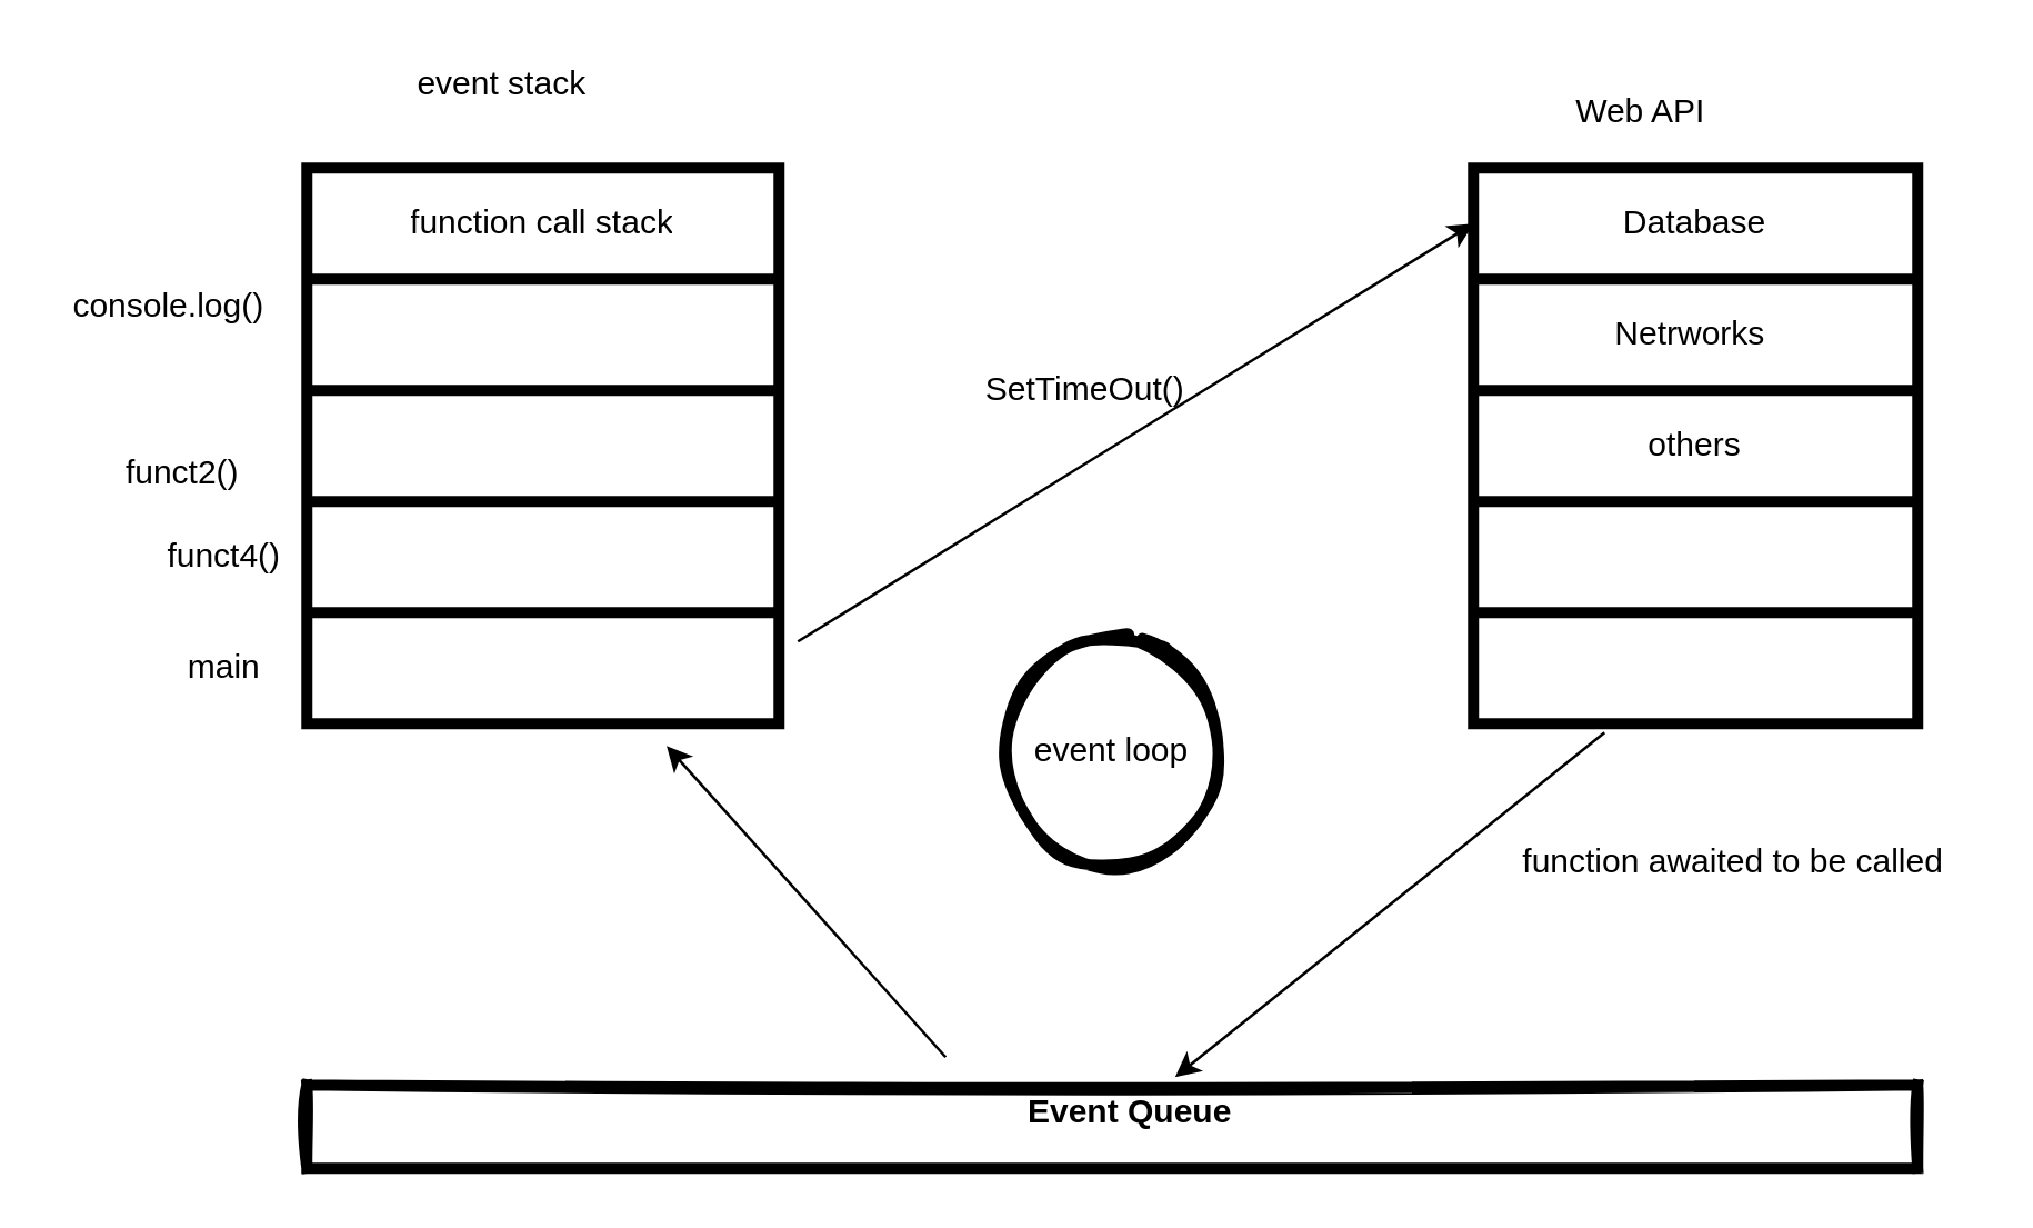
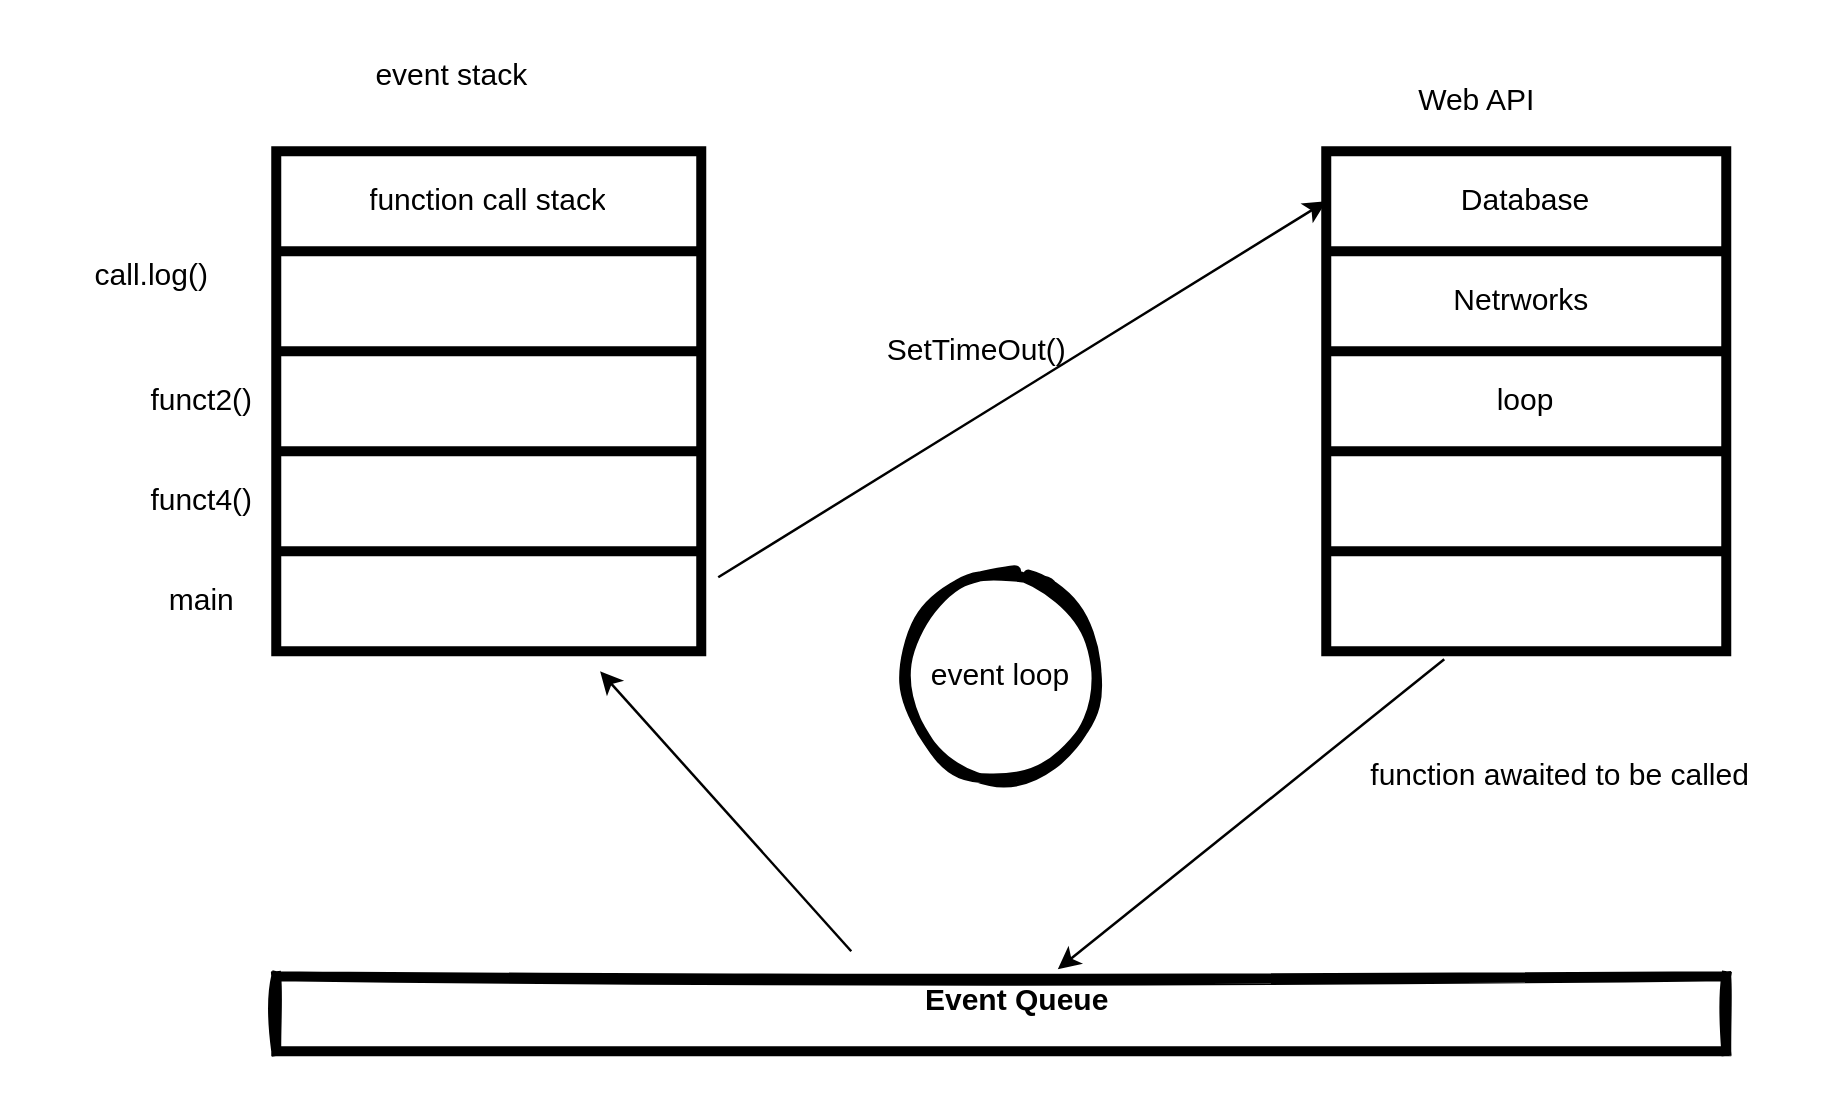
  <mxCell id="0" />
  <mxCell id="1" parent="0" />
  <mxCell id="2" value="" style="shape=table;startSize=0;container=1;collapsible=0;childLayout=tableLayout;strokeWidth=4;" parent="1" vertex="1"><mxGeometry x="530" y="60" width="160" height="200" as="geometry" /></mxCell>
  <mxCell id="3" value="" style="shape=partialRectangle;collapsible=0;dropTarget=0;pointerEvents=0;fillColor=none;top=0;left=0;bottom=0;right=0;points=[[0,0.5],[1,0.5]];portConstraint=eastwest;strokeWidth=4;" parent="2" vertex="1"><mxGeometry width="160" height="40" as="geometry" /></mxCell>
  <mxCell id="4" value="Database" style="shape=partialRectangle;html=1;whiteSpace=wrap;connectable=0;overflow=hidden;fillColor=none;top=0;left=0;bottom=0;right=0;pointerEvents=1;strokeWidth=4;" parent="3" vertex="1"><mxGeometry width="160" height="40" as="geometry"><mxRectangle width="160" height="40" as="alternateBounds" /></mxGeometry></mxCell>
  <mxCell id="5" value="" style="shape=partialRectangle;collapsible=0;dropTarget=0;pointerEvents=0;fillColor=none;top=0;left=0;bottom=0;right=0;points=[[0,0.5],[1,0.5]];portConstraint=eastwest;strokeWidth=4;" parent="2" vertex="1"><mxGeometry y="40" width="160" height="40" as="geometry" /></mxCell>
  <mxCell id="6" value="Netrworks&amp;nbsp;" style="shape=partialRectangle;html=1;whiteSpace=wrap;connectable=0;overflow=hidden;fillColor=none;top=0;left=0;bottom=0;right=0;pointerEvents=1;strokeWidth=4;" parent="5" vertex="1"><mxGeometry width="160" height="40" as="geometry"><mxRectangle width="160" height="40" as="alternateBounds" /></mxGeometry></mxCell>
  <mxCell id="7" value="" style="shape=partialRectangle;collapsible=0;dropTarget=0;pointerEvents=0;fillColor=none;top=0;left=0;bottom=0;right=0;points=[[0,0.5],[1,0.5]];portConstraint=eastwest;strokeWidth=4;" parent="2" vertex="1"><mxGeometry y="80" width="160" height="40" as="geometry" /></mxCell>
- <mxCell id="8" value="others" style="shape=partialRectangle;html=1;whiteSpace=wrap;connectable=0;overflow=hidden;fillColor=none;top=0;left=0;bottom=0;right=0;pointerEvents=1;strokeWidth=4;" parent="7" vertex="1"><mxGeometry width="160" height="40" as="geometry"><mxRectangle width="160" height="40" as="alternateBounds" /></mxGeometry></mxCell>
+ <mxCell id="8" value="loop" style="shape=partialRectangle;html=1;whiteSpace=wrap;connectable=0;overflow=hidden;fillColor=none;top=0;left=0;bottom=0;right=0;pointerEvents=1;strokeWidth=4;" parent="7" vertex="1"><mxGeometry width="160" height="40" as="geometry"><mxRectangle width="160" height="40" as="alternateBounds" /></mxGeometry></mxCell>
  <mxCell id="9" value="" style="shape=partialRectangle;collapsible=0;dropTarget=0;pointerEvents=0;fillColor=none;top=0;left=0;bottom=0;right=0;points=[[0,0.5],[1,0.5]];portConstraint=eastwest;strokeWidth=4;" parent="2" vertex="1"><mxGeometry y="120" width="160" height="40" as="geometry" /></mxCell>
  <mxCell id="10" value="" style="shape=partialRectangle;html=1;whiteSpace=wrap;connectable=0;overflow=hidden;fillColor=none;top=0;left=0;bottom=0;right=0;pointerEvents=1;strokeWidth=4;" parent="9" vertex="1"><mxGeometry width="160" height="40" as="geometry"><mxRectangle width="160" height="40" as="alternateBounds" /></mxGeometry></mxCell>
  <mxCell id="11" value="" style="shape=partialRectangle;collapsible=0;dropTarget=0;pointerEvents=0;fillColor=none;top=0;left=0;bottom=0;right=0;points=[[0,0.5],[1,0.5]];portConstraint=eastwest;strokeWidth=4;" parent="2" vertex="1"><mxGeometry y="160" width="160" height="40" as="geometry" /></mxCell>
  <mxCell id="12" value="" style="shape=partialRectangle;html=1;whiteSpace=wrap;connectable=0;overflow=hidden;fillColor=none;top=0;left=0;bottom=0;right=0;pointerEvents=1;strokeWidth=4;" parent="11" vertex="1"><mxGeometry width="160" height="40" as="geometry"><mxRectangle width="160" height="40" as="alternateBounds" /></mxGeometry></mxCell>
  <mxCell id="13" value="" style="shape=table;startSize=0;container=1;collapsible=0;childLayout=tableLayout;strokeWidth=4;" parent="1" vertex="1"><mxGeometry x="110" y="60" width="170" height="200" as="geometry" /></mxCell>
  <mxCell id="14" value="" style="shape=partialRectangle;collapsible=0;dropTarget=0;pointerEvents=0;fillColor=none;top=0;left=0;bottom=0;right=0;points=[[0,0.5],[1,0.5]];portConstraint=eastwest;strokeWidth=4;" parent="13" vertex="1"><mxGeometry width="170" height="40" as="geometry" /></mxCell>
  <mxCell id="15" value="function call stack" style="shape=partialRectangle;html=1;whiteSpace=wrap;connectable=0;overflow=hidden;fillColor=none;top=0;left=0;bottom=0;right=0;pointerEvents=1;strokeWidth=4;" parent="14" vertex="1"><mxGeometry width="170" height="40" as="geometry"><mxRectangle width="170" height="40" as="alternateBounds" /></mxGeometry></mxCell>
  <mxCell id="16" value="" style="shape=partialRectangle;collapsible=0;dropTarget=0;pointerEvents=0;fillColor=none;top=0;left=0;bottom=0;right=0;points=[[0,0.5],[1,0.5]];portConstraint=eastwest;strokeWidth=4;" parent="13" vertex="1"><mxGeometry y="40" width="170" height="40" as="geometry" /></mxCell>
  <mxCell id="17" value="" style="shape=partialRectangle;html=1;whiteSpace=wrap;connectable=0;overflow=hidden;fillColor=none;top=0;left=0;bottom=0;right=0;pointerEvents=1;strokeWidth=4;" parent="16" vertex="1"><mxGeometry width="170" height="40" as="geometry"><mxRectangle width="170" height="40" as="alternateBounds" /></mxGeometry></mxCell>
  <mxCell id="18" value="" style="shape=partialRectangle;collapsible=0;dropTarget=0;pointerEvents=0;fillColor=none;top=0;left=0;bottom=0;right=0;points=[[0,0.5],[1,0.5]];portConstraint=eastwest;strokeWidth=4;" parent="13" vertex="1"><mxGeometry y="80" width="170" height="40" as="geometry" /></mxCell>
  <mxCell id="19" value="" style="shape=partialRectangle;html=1;whiteSpace=wrap;connectable=0;overflow=hidden;fillColor=none;top=0;left=0;bottom=0;right=0;pointerEvents=1;strokeWidth=4;" parent="18" vertex="1"><mxGeometry width="170" height="40" as="geometry"><mxRectangle width="170" height="40" as="alternateBounds" /></mxGeometry></mxCell>
  <mxCell id="20" value="" style="shape=partialRectangle;collapsible=0;dropTarget=0;pointerEvents=0;fillColor=none;top=0;left=0;bottom=0;right=0;points=[[0,0.5],[1,0.5]];portConstraint=eastwest;strokeWidth=4;" parent="13" vertex="1"><mxGeometry y="120" width="170" height="40" as="geometry" /></mxCell>
  <mxCell id="21" value="" style="shape=partialRectangle;html=1;whiteSpace=wrap;connectable=0;overflow=hidden;fillColor=none;top=0;left=0;bottom=0;right=0;pointerEvents=1;strokeWidth=4;" parent="20" vertex="1"><mxGeometry width="170" height="40" as="geometry"><mxRectangle width="170" height="40" as="alternateBounds" /></mxGeometry></mxCell>
  <mxCell id="22" value="" style="shape=partialRectangle;collapsible=0;dropTarget=0;pointerEvents=0;fillColor=none;top=0;left=0;bottom=0;right=0;points=[[0,0.5],[1,0.5]];portConstraint=eastwest;strokeWidth=4;" parent="13" vertex="1"><mxGeometry y="160" width="170" height="40" as="geometry" /></mxCell>
  <mxCell id="23" value="" style="shape=partialRectangle;html=1;whiteSpace=wrap;connectable=0;overflow=hidden;fillColor=none;top=0;left=0;bottom=0;right=0;pointerEvents=1;strokeWidth=4;" parent="22" vertex="1"><mxGeometry width="170" height="40" as="geometry"><mxRectangle width="170" height="40" as="alternateBounds" /></mxGeometry></mxCell>
  <mxCell id="24" value="" style="shape=table;startSize=0;container=1;collapsible=0;childLayout=tableLayout;strokeWidth=4;sketch=1;fontStyle=1;whiteSpace=wrap;" parent="1" vertex="1"><mxGeometry x="110" y="390" width="580" height="30" as="geometry" /></mxCell>
  <mxCell id="25" value="" style="shape=partialRectangle;collapsible=0;dropTarget=0;pointerEvents=0;fillColor=none;top=0;left=0;bottom=0;right=0;points=[[0,0.5],[1,0.5]];portConstraint=eastwest;strokeWidth=4;" parent="24" vertex="1"><mxGeometry width="580" height="30" as="geometry" /></mxCell>
  <mxCell id="26" value="&amp;nbsp; &amp;nbsp; &amp;nbsp; &amp;nbsp; &amp;nbsp; &amp;nbsp; &amp;nbsp; &amp;nbsp; &amp;nbsp; &amp;nbsp; &amp;nbsp; &amp;nbsp; &amp;nbsp; &amp;nbsp; &amp;nbsp; &amp;nbsp; &amp;nbsp; &amp;nbsp; &amp;nbsp; &amp;nbsp; &amp;nbsp; &amp;nbsp; &amp;nbsp; &amp;nbsp; &amp;nbsp; &amp;nbsp; &amp;nbsp; &amp;nbsp; &amp;nbsp; &amp;nbsp; &amp;nbsp; &amp;nbsp; &amp;nbsp; &amp;nbsp; &amp;nbsp; &amp;nbsp; &amp;nbsp; &amp;nbsp; &amp;nbsp;Event Queue&amp;nbsp; &amp;nbsp; &amp;nbsp; &amp;nbsp; &amp;nbsp; &amp;nbsp; &amp;nbsp; &amp;nbsp; &amp;nbsp; &amp;nbsp; &amp;nbsp; &amp;nbsp; &amp;nbsp; &amp;nbsp; &amp;nbsp; &amp;nbsp; &amp;nbsp; &amp;nbsp; &amp;nbsp; &amp;nbsp; &amp;nbsp; &amp;nbsp; &amp;nbsp; &amp;nbsp; &amp;nbsp; &amp;nbsp; &amp;nbsp; &amp;nbsp; &amp;nbsp; &amp;nbsp; &amp;nbsp; &amp;nbsp; &amp;nbsp; &amp;nbsp; &amp;nbsp; &amp;nbsp; &amp;nbsp; &amp;nbsp; &amp;nbsp; &amp;nbsp;" style="shape=partialRectangle;html=1;whiteSpace=wrap;connectable=0;overflow=hidden;fillColor=none;top=0;left=0;bottom=0;right=0;pointerEvents=1;strokeWidth=4;fontStyle=1" parent="25" vertex="1"><mxGeometry width="580" height="30" as="geometry"><mxRectangle width="580" height="30" as="alternateBounds" /></mxGeometry></mxCell>
  <mxCell id="27" value="&amp;nbsp; &amp;nbsp; &amp;nbsp; &amp;nbsp; &amp;nbsp; &amp;nbsp; &amp;nbsp; &amp;nbsp; &amp;nbsp; &amp;nbsp; &amp;nbsp; &amp;nbsp; &amp;nbsp; &amp;nbsp; &amp;nbsp; &amp;nbsp; &amp;nbsp; &amp;nbsp; &amp;nbsp; &amp;nbsp; &amp;nbsp; &amp;nbsp; &amp;nbsp;function awaited to be called&amp;nbsp;" style="text;html=1;align=center;verticalAlign=middle;resizable=0;points=[];autosize=1;strokeColor=none;fillColor=none;" parent="1" vertex="1"><mxGeometry x="390" y="300" width="320" height="20" as="geometry" /></mxCell>
  <mxCell id="28" value="main" style="text;html=1;align=center;verticalAlign=middle;resizable=0;points=[];autosize=1;strokeColor=none;fillColor=none;" parent="1" vertex="1"><mxGeometry x="60" y="230" width="40" height="20" as="geometry" /></mxCell>
  <mxCell id="29" value="&amp;nbsp; &amp;nbsp; &amp;nbsp; funct4()" style="text;html=1;align=center;verticalAlign=middle;resizable=0;points=[];autosize=1;strokeColor=none;fillColor=none;" parent="1" vertex="1"><mxGeometry x="30" y="190" width="80" height="20" as="geometry" /></mxCell>
- <mxCell id="30" value="funct2()" style="text;html=1;align=center;verticalAlign=middle;resizable=0;points=[];autosize=1;strokeColor=none;fillColor=none;" parent="1" vertex="1"><mxGeometry x="35" y="160" width="60" height="20" as="geometry" /></mxCell>
+ <mxCell id="30" value="funct2()" style="text;html=1;align=center;verticalAlign=middle;resizable=0;points=[];autosize=1;strokeColor=none;fillColor=none;" parent="1" vertex="1"><mxGeometry x="50" y="150" width="60" height="20" as="geometry" /></mxCell>
  <mxCell id="31" style="edgeStyle=none;html=1;startArrow=none;" parent="1" source="32" edge="1"><mxGeometry relative="1" as="geometry"><mxPoint x="20" y="110" as="targetPoint" /><mxPoint x="20" y="110" as="sourcePoint" /></mxGeometry></mxCell>
- <mxCell id="32" value="console.log()" style="text;html=1;align=center;verticalAlign=middle;resizable=0;points=[];autosize=1;strokeColor=none;fillColor=none;" parent="1" vertex="1"><mxGeometry x="20" y="100" width="80" height="20" as="geometry" /></mxCell>
+ <mxCell id="32" value="call.log()" style="text;html=1;align=center;verticalAlign=middle;resizable=0;points=[];autosize=1;strokeColor=none;fillColor=none;" parent="1" vertex="1"><mxGeometry x="20" y="100" width="80" height="20" as="geometry" /></mxCell>
  <mxCell id="33" value="" style="edgeStyle=none;html=1;endArrow=none;" parent="1" target="32" edge="1"><mxGeometry relative="1" as="geometry"><mxPoint x="20" y="110" as="targetPoint" /><mxPoint x="20" y="110" as="sourcePoint" /></mxGeometry></mxCell>
  <mxCell id="34" value="Web API" style="text;html=1;align=center;verticalAlign=middle;resizable=0;points=[];autosize=1;strokeColor=none;fillColor=none;" parent="1" vertex="1"><mxGeometry x="560" y="30" width="60" height="20" as="geometry" /></mxCell>
  <mxCell id="35" value="" style="endArrow=classic;html=1;exitX=1.04;exitY=0.26;exitDx=0;exitDy=0;exitPerimeter=0;entryX=0;entryY=0.5;entryDx=0;entryDy=0;" parent="1" source="22" target="3" edge="1"><mxGeometry width="50" height="50" relative="1" as="geometry"><mxPoint x="360" y="240" as="sourcePoint" /><mxPoint x="410" y="190" as="targetPoint" /></mxGeometry></mxCell>
  <mxCell id="36" value="SetTimeOut()" style="text;html=1;align=center;verticalAlign=middle;resizable=0;points=[];autosize=1;strokeColor=none;fillColor=none;" parent="1" vertex="1"><mxGeometry x="345" y="130" width="90" height="20" as="geometry" /></mxCell>
  <mxCell id="37" value="" style="endArrow=classic;html=1;entryX=0.539;entryY=-0.093;entryDx=0;entryDy=0;entryPerimeter=0;exitX=0.295;exitY=1.08;exitDx=0;exitDy=0;exitPerimeter=0;" parent="1" source="11" target="25" edge="1"><mxGeometry width="50" height="50" relative="1" as="geometry"><mxPoint x="360" y="240" as="sourcePoint" /><mxPoint x="410" y="190" as="targetPoint" /></mxGeometry></mxCell>
  <mxCell id="38" value="" style="endArrow=classic;html=1;entryX=0.762;entryY=1.2;entryDx=0;entryDy=0;entryPerimeter=0;" parent="1" target="22" edge="1"><mxGeometry width="50" height="50" relative="1" as="geometry"><mxPoint x="340" y="380" as="sourcePoint" /><mxPoint x="410" y="190" as="targetPoint" /></mxGeometry></mxCell>
  <mxCell id="39" value="event loop" style="ellipse;whiteSpace=wrap;html=1;aspect=fixed;sketch=1;strokeWidth=4;" parent="1" vertex="1"><mxGeometry x="360" y="230" width="80" height="80" as="geometry" /></mxCell>
  <mxCell id="40" value="event stack" style="text;html=1;align=center;verticalAlign=middle;resizable=0;points=[];autosize=1;strokeColor=none;fillColor=none;" parent="1" vertex="1"><mxGeometry x="140" y="20" width="80" height="20" as="geometry" /></mxCell>
